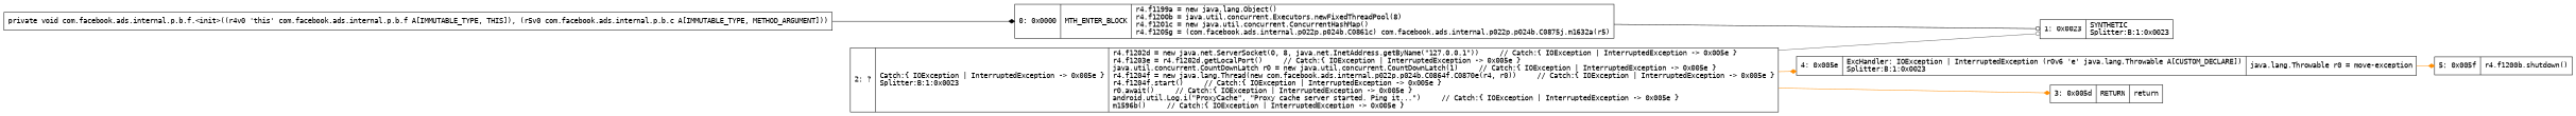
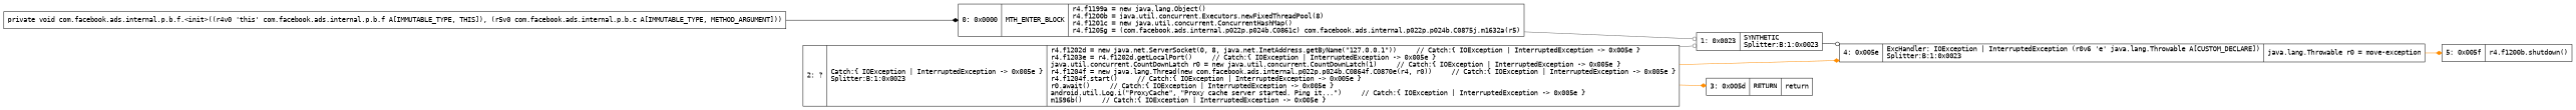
  digraph {
    fontname="DejaVu Sans Mono"
    rankdir=LR
    node [fontname="DejaVu Sans Mono" shape=record]
    edge [arrowhead=diamond color=darkorange fontname="DejaVu Sans Mono"]
    n1 [label="{0\:\ 0x0000|MTH_ENTER_BLOCK\l|r4.f1199a = new java.lang.Object()\lr4.f1200b = java.util.concurrent.Executors.newFixedThreadPool(8)\lr4.f1201c = new java.util.concurrent.ConcurrentHashMap()\lr4.f1205g = (com.facebook.ads.internal.p022p.p024b.C0861c) com.facebook.ads.internal.p022p.p024b.C0875j.m1632a(r5)\l}"]
    n2 [label="{1\:\ 0x0023|SYNTHETIC\lSplitter:B:1:0x0023\l}"]
    n3 [label="{4\:\ 0x005e|ExcHandler: IOException \| InterruptedException (r0v6 'e' java.lang.Throwable A[CUSTOM_DECLARE])\lSplitter:B:1:0x0023\l|java.lang.Throwable r0 = move\-exception\l}"]
    n4 [label="{2\:\ ?|Catch:\{ IOException \| InterruptedException \-\> 0x005e \}\lSplitter:B:1:0x0023\l|r4.f1202d = new java.net.ServerSocket(0, 8, java.net.InetAddress.getByName(\"127.0.0.1\"))     \/\/ Catch:\{ IOException \| InterruptedException \-\> 0x005e \}\lr4.f1203e = r4.f1202d.getLocalPort()     \/\/ Catch:\{ IOException \| InterruptedException \-\> 0x005e \}\ljava.util.concurrent.CountDownLatch r0 = new java.util.concurrent.CountDownLatch(1)     \/\/ Catch:\{ IOException \| InterruptedException \-\> 0x005e \}\lr4.f1204f = new java.lang.Thread(new com.facebook.ads.internal.p022p.p024b.C0864f.C0870e(r4, r0))     \/\/ Catch:\{ IOException \| InterruptedException \-\> 0x005e \}\lr4.f1204f.start()     \/\/ Catch:\{ IOException \| InterruptedException \-\> 0x005e \}\lr0.await()     \/\/ Catch:\{ IOException \| InterruptedException \-\> 0x005e \}\landroid.util.Log.i(\"ProxyCache\", \"Proxy cache server started. Ping it...\")     \/\/ Catch:\{ IOException \| InterruptedException \-\> 0x005e \}\lm1596b()     \/\/ Catch:\{ IOException \| InterruptedException \-\> 0x005e \}\l}"]
    n5 [label="{3\:\ 0x005d|RETURN\l|return\l}"]
    n6 [label="{5\:\ 0x005f|r4.f1200b.shutdown()\l}"]
    n7 [label="{private void com.facebook.ads.internal.p.b.f.\<init\>((r4v0 'this' com.facebook.ads.internal.p.b.f A[IMMUTABLE_TYPE, THIS]), (r5v0 com.facebook.ads.internal.p.b.c A[IMMUTABLE_TYPE, METHOD_ARGUMENT])) }"]
-   n1 -> n2 [arrowhead=odot color=black]
+   n1 -> n2 [arrowhead=odot color=gray40]
+   n2 -> n3 [arrowhead=odot color=black]
    n3 -> n6
    n4 -> n2 [arrowhead=odot color=gray40]
    n4 -> n3
    n4 -> n5
    n7 -> n1 [color=black]
  }
